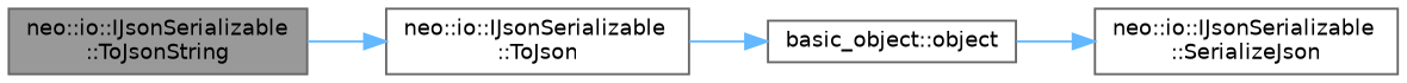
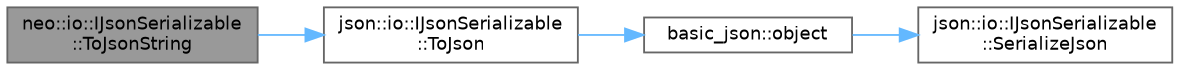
  digraph {
    rankdir=LR
    node [color=grey40 fillcolor=white fontname=Helvetica fontsize=10 shape=box style=filled]
    edge [color=steelblue1 fontname=Helvetica fontsize=10 labelfontname=Helvetica labelfontsize=10 style=solid]
    n1 [color=gray40 fillcolor=grey60 fontcolor=black height=0.2 label="neo::io::IJsonSerializable\l::ToJsonString" width=0.4]
-   n2 [height=0.2 label="neo::io::IJsonSerializable\l::ToJson" width=0.4]
-   n3 [height=0.2 label="basic_object::object" width=0.4]
-   n4 [height=0.2 label="neo::io::IJsonSerializable\l::SerializeJson" width=0.4]
+   n2 [height=0.2 label="json::io::IJsonSerializable\l::ToJson" width=0.4]
+   n3 [height=0.2 label="basic_json::object" width=0.4]
+   n4 [height=0.2 label="json::io::IJsonSerializable\l::SerializeJson" width=0.4]
    n1 -> n2
    n2 -> n3
    n3 -> n4
  }
